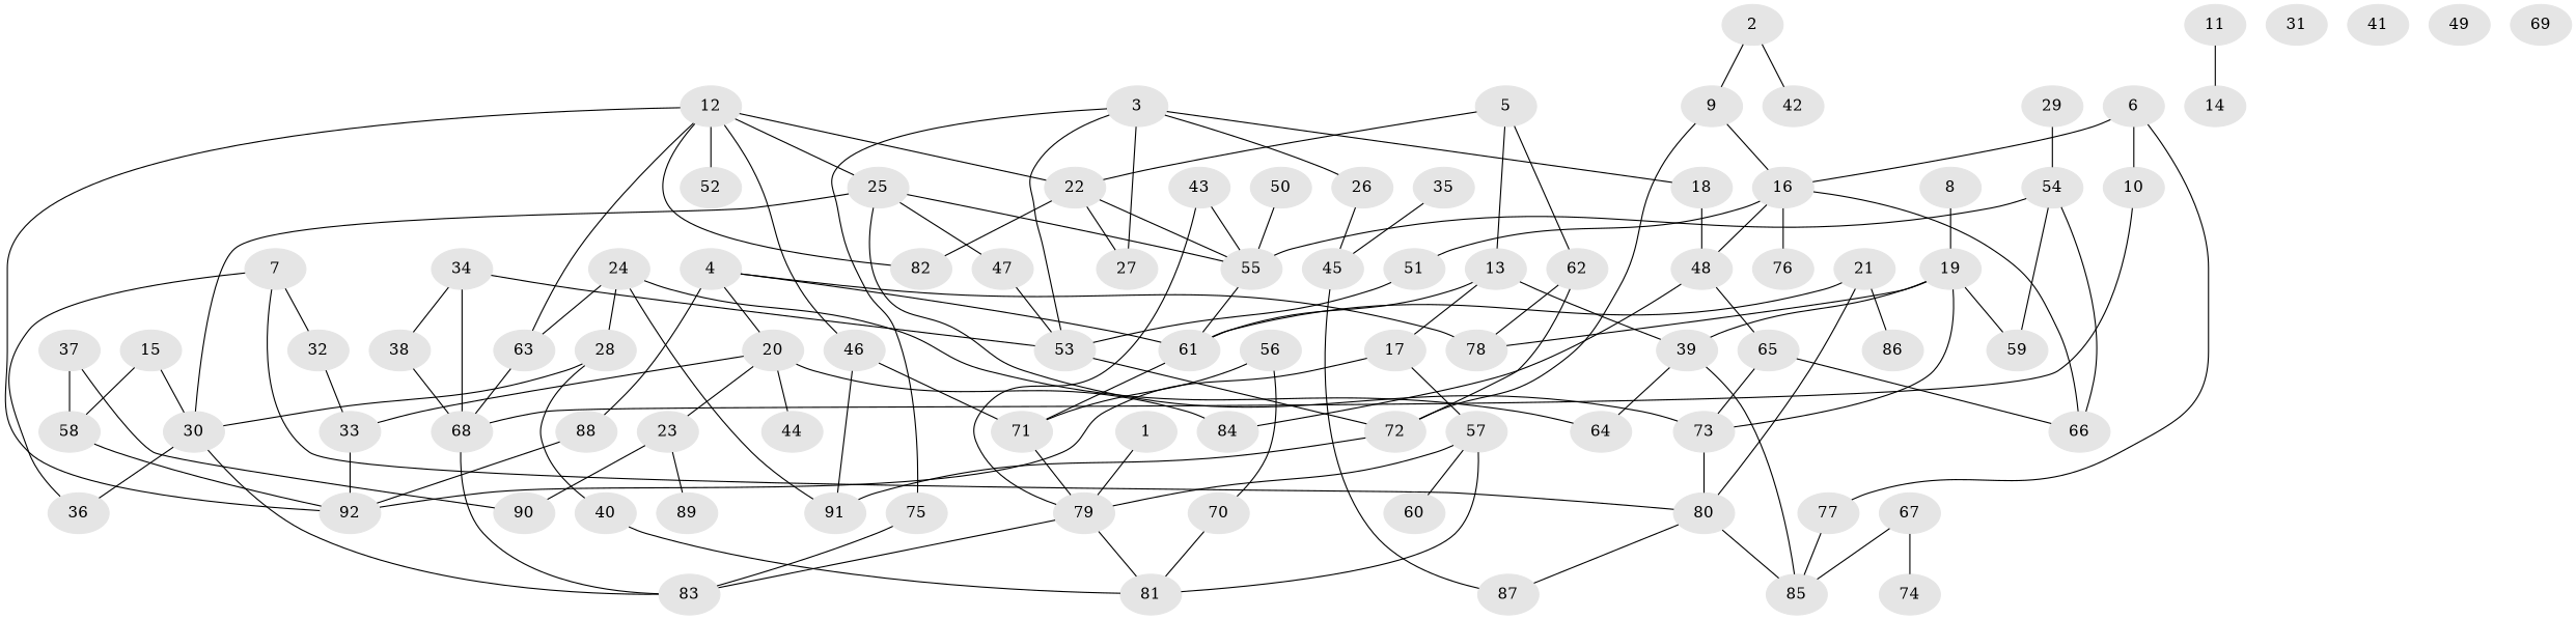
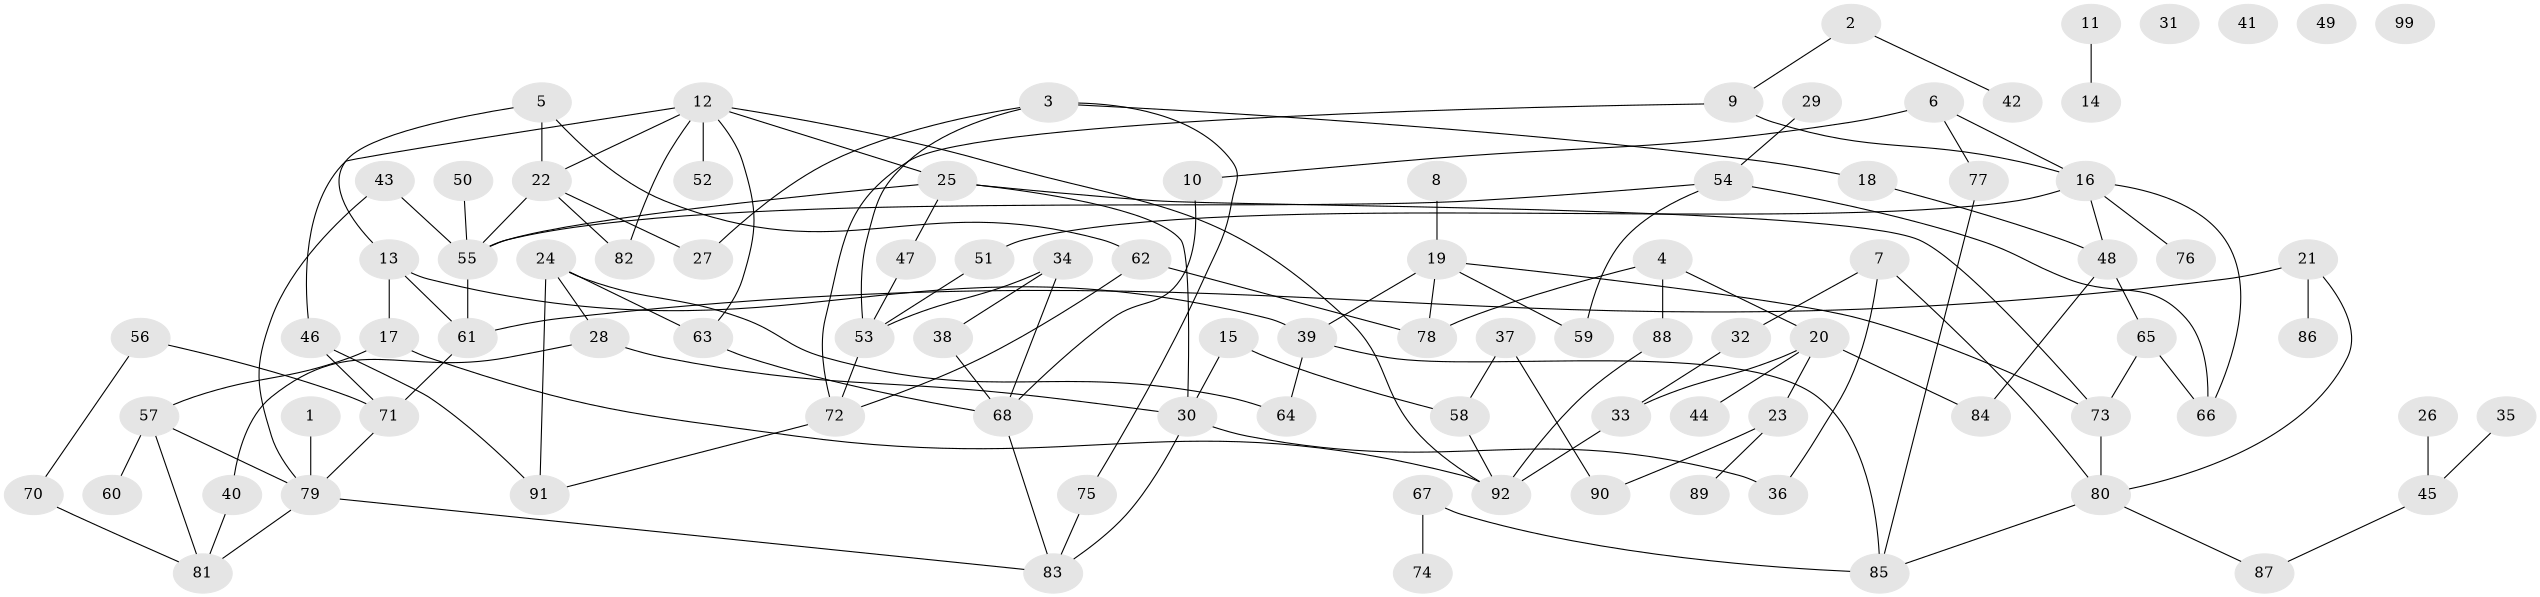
  graph {
    node [color=gray90 style=filled]
    1
    79
    83
    81
    2
    9
    42
    16
    72
    3
    18
    26
    27
    53
    75
    48
    45
    4
    20
    61
    78
    88
    23
    33
    44
    84
    65
    71
    92
    5
    13
    22
    62
    17
    39
    82
    55
    6
    10
    77
    68
    51
    66
    76
    85
    7
    32
    36
    80
    87
    8
    19
    59
    73
    91
    11
    14
    12
    25
    46
    52
    63
    30
    47
    57
    64
    15
    58
    60
    89
    90
    21
    86
    24
    28
    40
    29
    54
    31
    34
    38
    35
    37
    41
    43
    49
    50
    56
    70
    67
    74
-   69
+   69 [label=99]
    1 -- 79
    79 -- 83
    79 -- 81
    2 -- 9
    2 -- 42
    9 -- 16
    9 -- 72
    16 -- 48
    16 -- 51
    16 -- 66
    16 -- 76
    72 -- 91
    3 -- 18
-   3 -- 26
    3 -- 27
    3 -- 53
    3 -- 75
    18 -- 48
    26 -- 45
    53 -- 72
    75 -- 83
    48 -- 84
    48 -- 65
    45 -- 87
    4 -- 20
-   4 -- 61
    4 -- 78
    4 -- 88
    20 -- 23
    20 -- 33
    20 -- 44
    20 -- 84
    61 -- 71
    88 -- 92
    23 -- 89
    23 -- 90
    33 -- 92
    65 -- 66
    65 -- 73
    71 -- 79
    5 -- 13
    5 -- 22
    5 -- 62
    13 -- 61
    13 -- 17
    13 -- 39
    22 -- 27
    22 -- 82
    22 -- 55
    62 -- 72
    62 -- 78
    17 -- 92
    17 -- 57
    39 -- 85
    39 -- 64
    55 -- 61
    6 -- 16
    6 -- 10
    6 -- 77
    10 -- 68
    77 -- 85
    68 -- 83
    51 -- 53
    7 -- 32
    7 -- 36
    7 -- 80
    32 -- 33
    80 -- 85
    80 -- 87
    8 -- 19
    19 -- 78
    19 -- 39
    19 -- 59
    19 -- 73
    73 -- 80
    11 -- 14
    12 -- 92
    12 -- 22
    12 -- 82
    12 -- 25
    12 -- 46
    12 -- 52
    12 -- 63
    25 -- 55
    25 -- 73
    25 -- 30
    25 -- 47
    46 -- 71
    46 -- 91
    63 -- 68
    30 -- 83
    30 -- 36
    47 -- 53
    57 -- 79
    57 -- 81
    57 -- 60
    15 -- 30
    15 -- 58
    58 -- 92
    21 -- 61
    21 -- 80
    21 -- 86
    24 -- 91
    24 -- 63
    24 -- 64
    24 -- 28
    28 -- 30
    28 -- 40
    40 -- 81
    29 -- 54
    54 -- 55
    54 -- 66
    54 -- 59
    34 -- 53
    34 -- 68
    34 -- 38
    38 -- 68
    35 -- 45
    37 -- 58
    37 -- 90
    43 -- 79
    43 -- 55
    50 -- 55
    56 -- 71
    56 -- 70
    70 -- 81
    67 -- 85
    67 -- 74
  }
